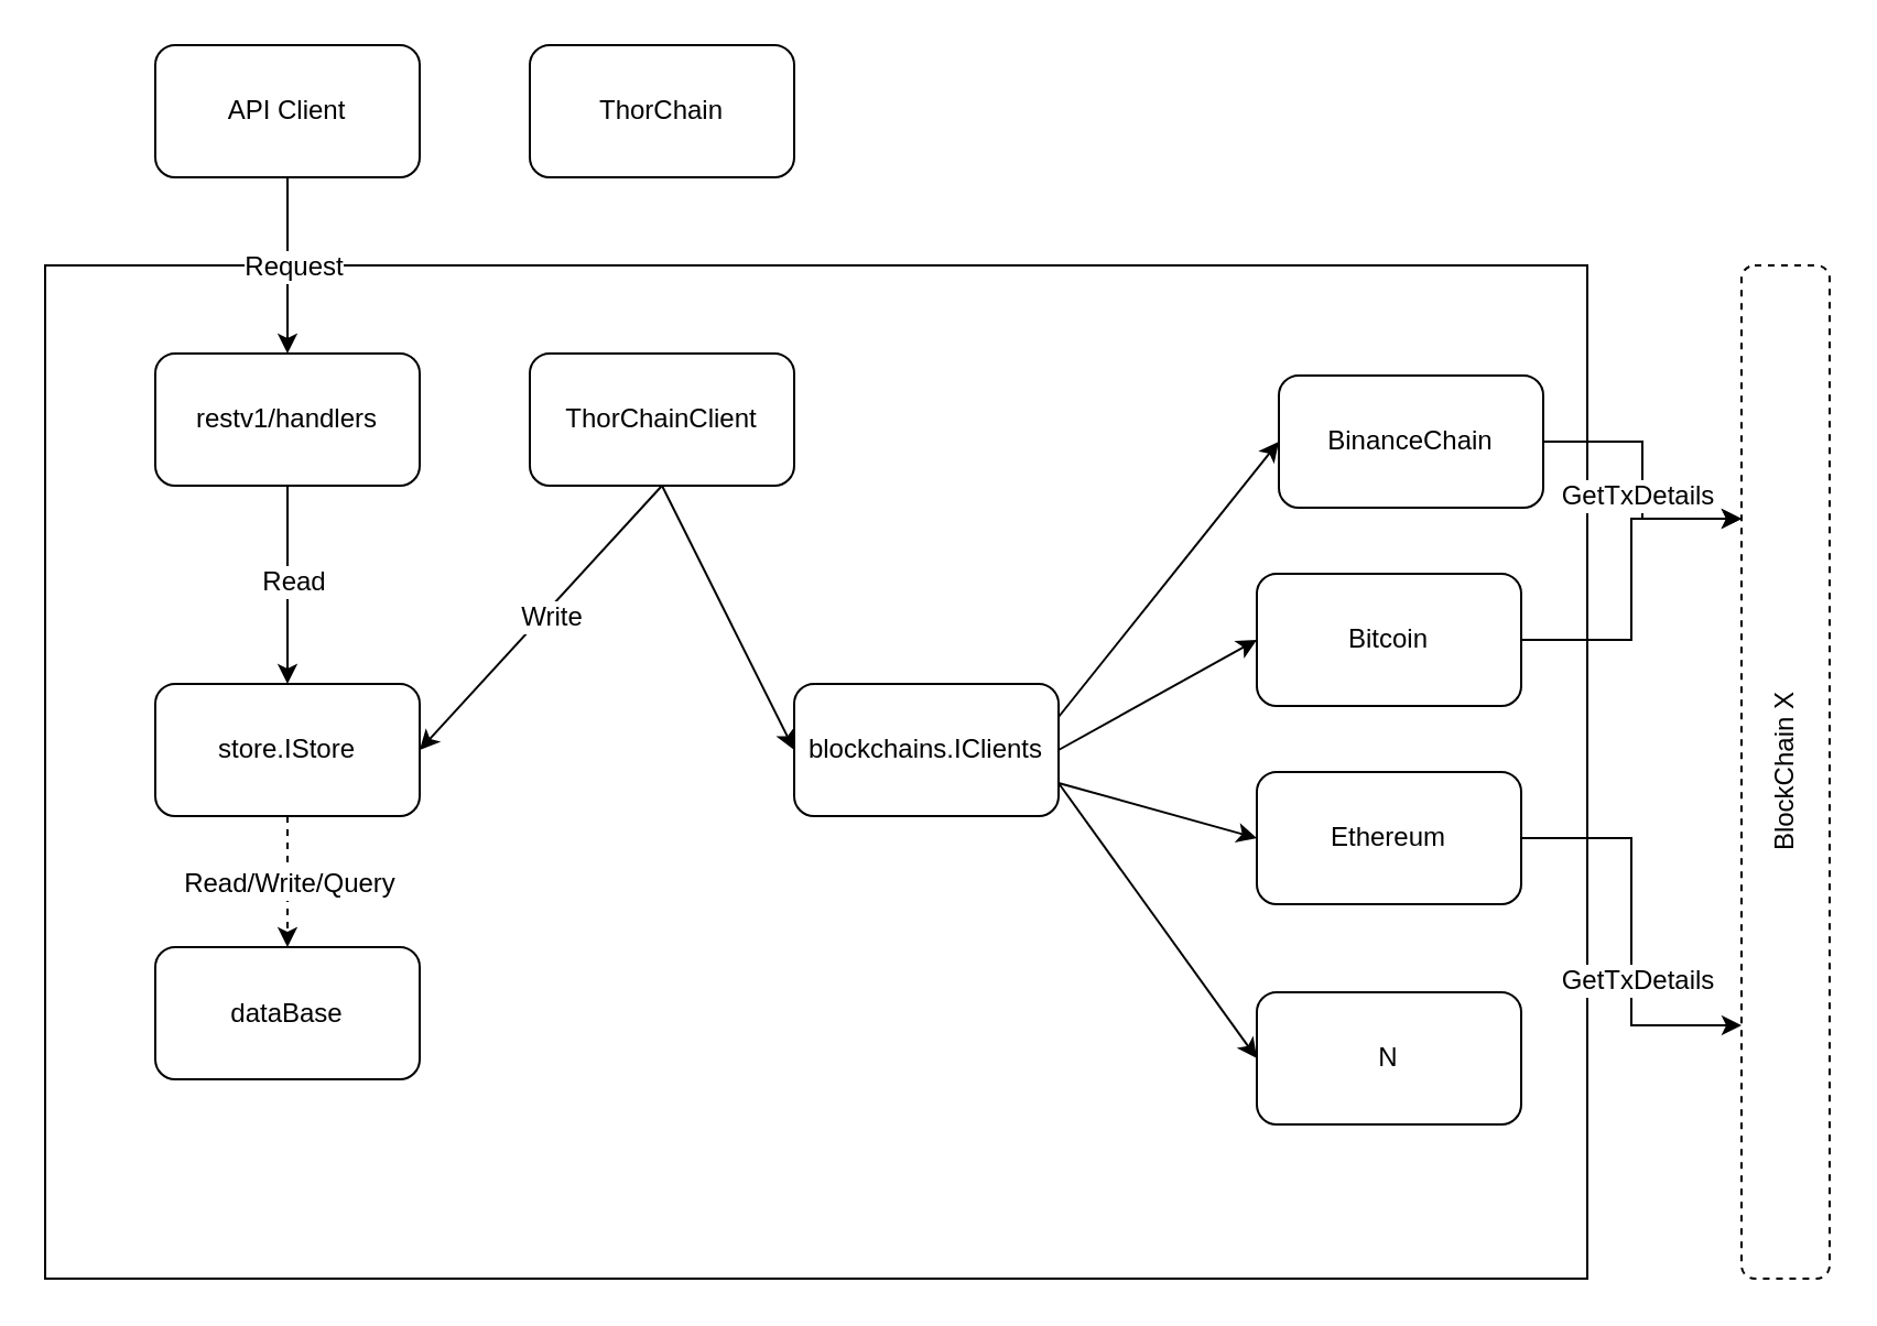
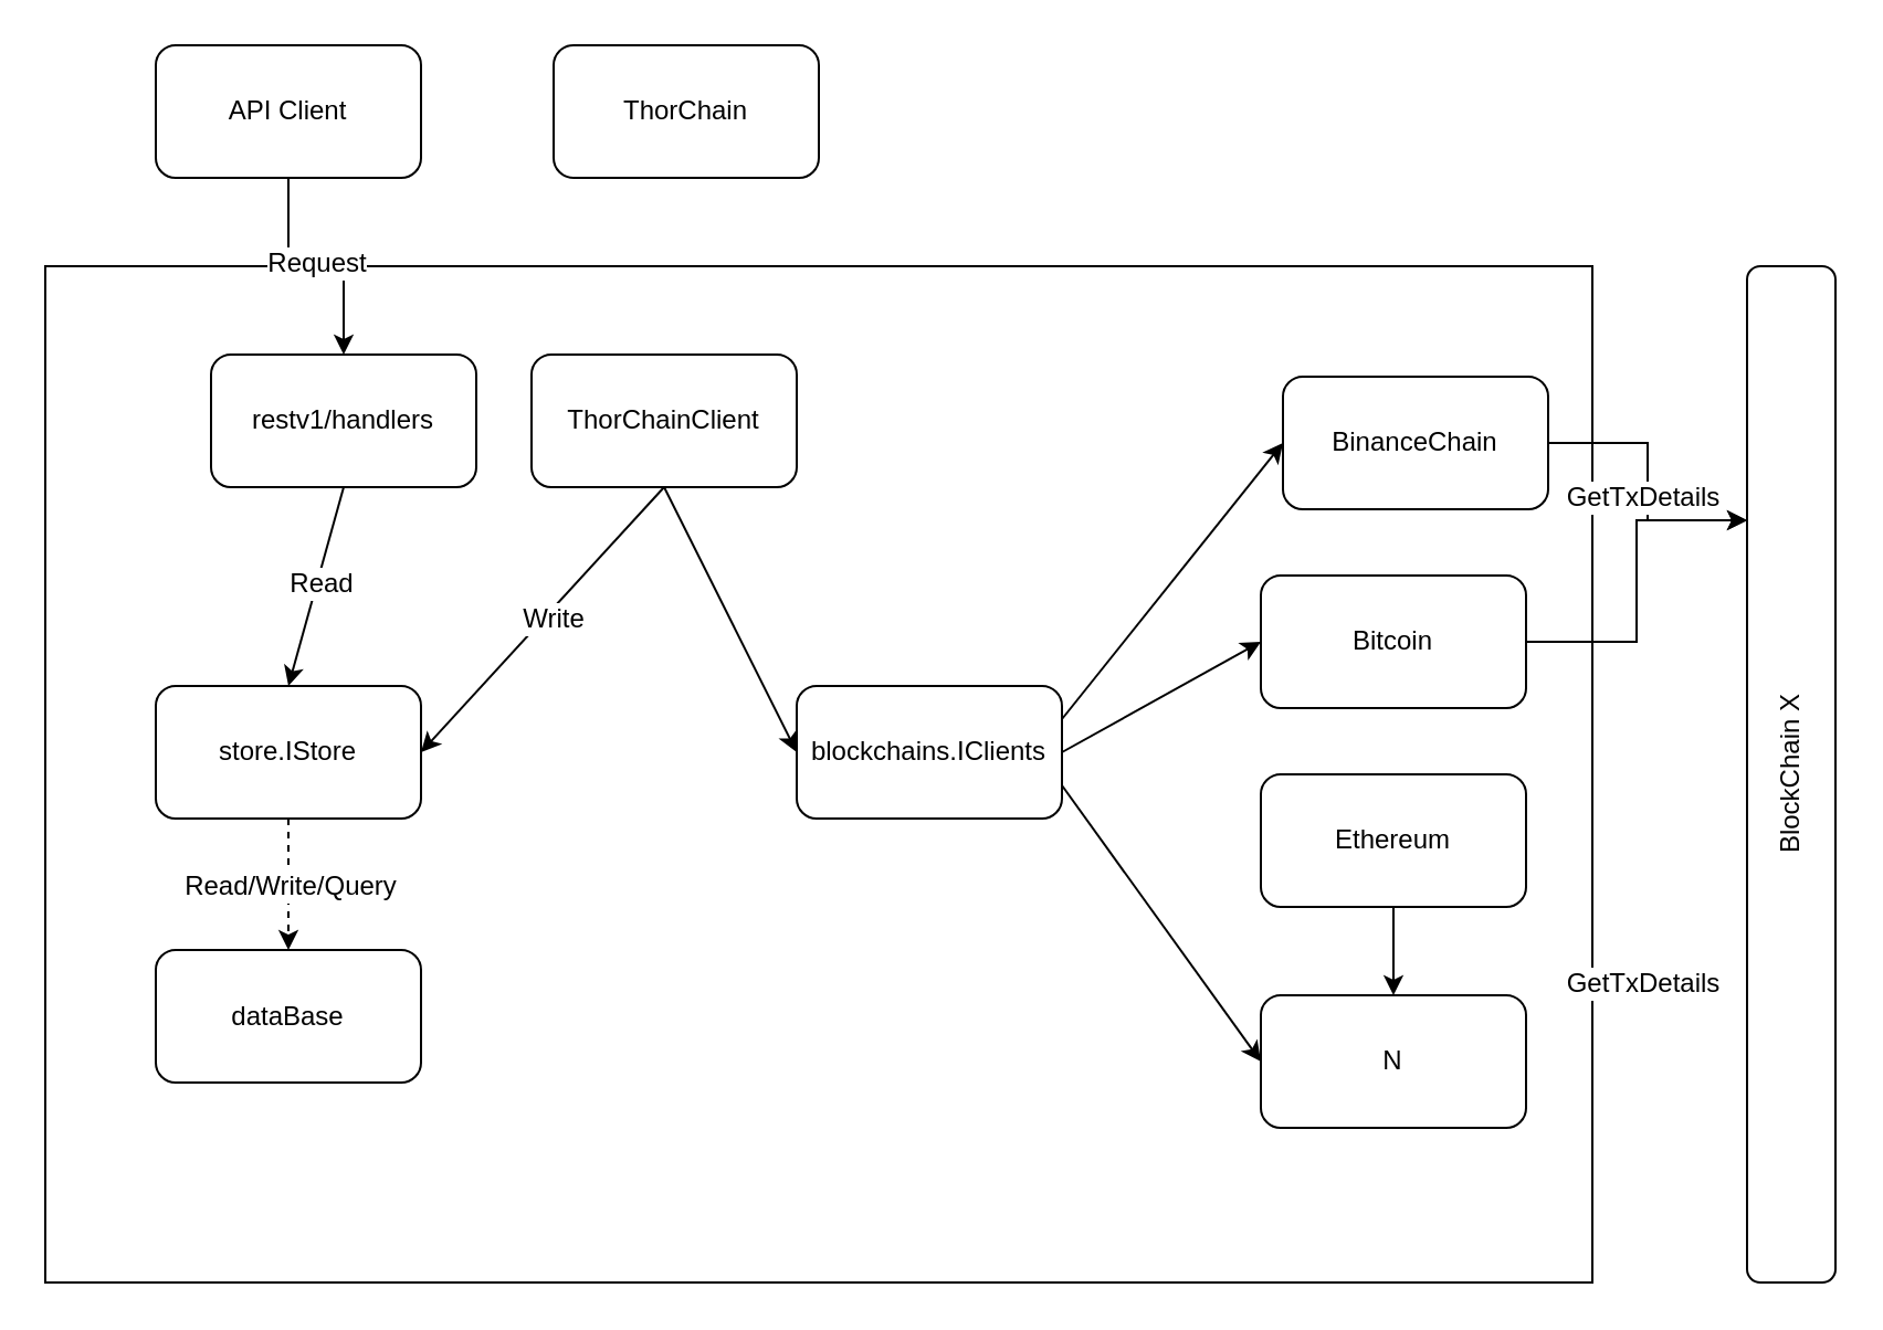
  <mxCell id="0" />
  <mxCell id="1" parent="0" />
  <mxCell id="2" value="" style="rounded=0;whiteSpace=wrap;html=1;" vertex="1" parent="1"><mxGeometry x="20" y="120" width="700" height="460" as="geometry" /></mxCell>
  <mxCell id="3" value="" style="edgeStyle=orthogonalEdgeStyle;rounded=0;orthogonalLoop=1;jettySize=auto;html=1;endArrow=none;endFill=0;startArrow=classic;startFill=1;" edge="1" parent="1" source="5" target="6"><mxGeometry relative="1" as="geometry" /></mxCell>
  <mxCell id="4" value="Request" style="text;html=1;resizable=0;points=[];align=center;verticalAlign=middle;labelBackgroundColor=#ffffff;" vertex="1" connectable="0" parent="3"><mxGeometry x="0.003" y="-2" relative="1" as="geometry"><mxPoint as="offset" /></mxGeometry></mxCell>
- <mxCell id="5" value="restv1/handlers" style="rounded=1;whiteSpace=wrap;html=1;" vertex="1" parent="1"><mxGeometry x="70" y="160" width="120" height="60" as="geometry" /></mxCell>
+ <mxCell id="5" value="restv1/handlers" style="rounded=1;whiteSpace=wrap;html=1;" vertex="1" parent="1"><mxGeometry x="95" y="160" width="120" height="60" as="geometry" /></mxCell>
  <mxCell id="6" value="API Client" style="rounded=1;whiteSpace=wrap;html=1;" vertex="1" parent="1"><mxGeometry x="70" y="20" width="120" height="60" as="geometry" /></mxCell>
  <mxCell id="7" value="ThorChainClient" style="rounded=1;whiteSpace=wrap;html=1;" vertex="1" parent="1"><mxGeometry x="240" y="160" width="120" height="60" as="geometry" /></mxCell>
  <mxCell id="8" value="store.IStore" style="rounded=1;whiteSpace=wrap;html=1;" vertex="1" parent="1"><mxGeometry x="70" y="310" width="120" height="60" as="geometry" /></mxCell>
  <mxCell id="9" value="" style="endArrow=classic;html=1;exitX=0.5;exitY=1;exitDx=0;exitDy=0;entryX=0.5;entryY=0;entryDx=0;entryDy=0;" edge="1" parent="1" source="5" target="8"><mxGeometry width="50" height="50" relative="1" as="geometry"><mxPoint x="20" y="650" as="sourcePoint" /><mxPoint x="70" y="600" as="targetPoint" /></mxGeometry></mxCell>
  <mxCell id="10" value="Read" style="text;html=1;resizable=0;points=[];align=center;verticalAlign=middle;labelBackgroundColor=#ffffff;" vertex="1" connectable="0" parent="9"><mxGeometry x="-0.035" y="2" relative="1" as="geometry"><mxPoint as="offset" /></mxGeometry></mxCell>
  <mxCell id="11" value="" style="endArrow=classic;html=1;exitX=0.5;exitY=1;exitDx=0;exitDy=0;entryX=1;entryY=0.5;entryDx=0;entryDy=0;" edge="1" parent="1" source="7" target="8"><mxGeometry width="50" height="50" relative="1" as="geometry"><mxPoint x="20" y="650" as="sourcePoint" /><mxPoint x="70" y="600" as="targetPoint" /></mxGeometry></mxCell>
  <mxCell id="12" value="Write" style="text;html=1;resizable=0;points=[];align=center;verticalAlign=middle;labelBackgroundColor=#ffffff;" vertex="1" connectable="0" parent="11"><mxGeometry x="-0.037" y="3" relative="1" as="geometry"><mxPoint as="offset" /></mxGeometry></mxCell>
- <mxCell id="13" value="ThorChain" style="rounded=1;whiteSpace=wrap;html=1;" vertex="1" parent="1"><mxGeometry x="240" y="20" width="120" height="60" as="geometry" /></mxCell>
+ <mxCell id="13" value="ThorChain" style="rounded=1;whiteSpace=wrap;html=1;" vertex="1" parent="1"><mxGeometry x="250" y="20" width="120" height="60" as="geometry" /></mxCell>
  <mxCell id="14" value="blockchains.IClients" style="rounded=1;whiteSpace=wrap;html=1;" vertex="1" parent="1"><mxGeometry x="360" y="310" width="120" height="60" as="geometry" /></mxCell>
  <mxCell id="15" value="" style="edgeStyle=orthogonalEdgeStyle;rounded=0;orthogonalLoop=1;jettySize=auto;html=1;entryX=0;entryY=0.25;entryDx=0;entryDy=0;" edge="1" parent="1" source="16" target="30"><mxGeometry relative="1" as="geometry"><mxPoint x="770" y="190" as="targetPoint" /></mxGeometry></mxCell>
  <mxCell id="16" value="BinanceChain" style="rounded=1;whiteSpace=wrap;html=1;" vertex="1" parent="1"><mxGeometry x="580" y="170" width="120" height="60" as="geometry" /></mxCell>
  <mxCell id="17" value="" style="endArrow=classic;html=1;entryX=0;entryY=0.5;entryDx=0;entryDy=0;exitX=0.5;exitY=1;exitDx=0;exitDy=0;" edge="1" parent="1" source="7" target="14"><mxGeometry width="50" height="50" relative="1" as="geometry"><mxPoint x="290" y="375" as="sourcePoint" /><mxPoint x="340" y="325" as="targetPoint" /></mxGeometry></mxCell>
  <mxCell id="18" value="" style="endArrow=classic;html=1;entryX=0;entryY=0.5;entryDx=0;entryDy=0;exitX=1;exitY=0.25;exitDx=0;exitDy=0;" edge="1" parent="1" source="14" target="16"><mxGeometry width="50" height="50" relative="1" as="geometry"><mxPoint x="480" y="290" as="sourcePoint" /><mxPoint x="530" y="240" as="targetPoint" /></mxGeometry></mxCell>
  <mxCell id="19" value="" style="edgeStyle=orthogonalEdgeStyle;rounded=0;orthogonalLoop=1;jettySize=auto;html=1;entryX=0;entryY=0.25;entryDx=0;entryDy=0;" edge="1" parent="1" source="20" target="30"><mxGeometry relative="1" as="geometry"><mxPoint x="770" y="290" as="targetPoint" /></mxGeometry></mxCell>
  <mxCell id="20" value="Bitcoin" style="rounded=1;whiteSpace=wrap;html=1;" vertex="1" parent="1"><mxGeometry x="570" y="260" width="120" height="60" as="geometry" /></mxCell>
- <mxCell id="21" value="" style="edgeStyle=orthogonalEdgeStyle;rounded=0;orthogonalLoop=1;jettySize=auto;html=1;entryX=0;entryY=0.75;entryDx=0;entryDy=0;" edge="1" parent="1" source="22" target="30"><mxGeometry relative="1" as="geometry"><mxPoint x="770" y="390" as="targetPoint" /></mxGeometry></mxCell>
+ <mxCell id="21" value="" style="edgeStyle=orthogonalEdgeStyle;rounded=0;orthogonalLoop=1;jettySize=auto;html=1;" edge="1" parent="1" source="22" target="31"><mxGeometry relative="1" as="geometry"><mxPoint x="770" y="390" as="targetPoint" /></mxGeometry></mxCell>
  <mxCell id="22" value="&lt;span&gt;Ethereum&lt;/span&gt;" style="rounded=1;whiteSpace=wrap;html=1;" vertex="1" parent="1"><mxGeometry x="570" y="350" width="120" height="60" as="geometry" /></mxCell>
  <mxCell id="23" value="" style="endArrow=classic;html=1;entryX=0;entryY=0.5;entryDx=0;entryDy=0;exitX=1;exitY=0.5;exitDx=0;exitDy=0;" edge="1" parent="1" source="14" target="20"><mxGeometry width="50" height="50" relative="1" as="geometry"><mxPoint x="20" y="650" as="sourcePoint" /><mxPoint x="70" y="600" as="targetPoint" /></mxGeometry></mxCell>
- <mxCell id="24" value="" style="endArrow=classic;html=1;entryX=0;entryY=0.5;entryDx=0;entryDy=0;exitX=1;exitY=0.75;exitDx=0;exitDy=0;" edge="1" parent="1" source="14" target="22"><mxGeometry width="50" height="50" relative="1" as="geometry"><mxPoint x="20" y="650" as="sourcePoint" /><mxPoint x="70" y="600" as="targetPoint" /></mxGeometry></mxCell>
  <mxCell id="25" value="dataBase" style="rounded=1;whiteSpace=wrap;html=1;" vertex="1" parent="1"><mxGeometry x="70" y="429.5" width="120" height="60" as="geometry" /></mxCell>
  <mxCell id="26" value="" style="endArrow=classic;html=1;exitX=0.5;exitY=1;exitDx=0;exitDy=0;entryX=0.5;entryY=0;entryDx=0;entryDy=0;dashed=1;" edge="1" parent="1" source="8" target="25"><mxGeometry width="50" height="50" relative="1" as="geometry"><mxPoint x="20" y="650" as="sourcePoint" /><mxPoint x="70" y="600" as="targetPoint" /></mxGeometry></mxCell>
  <mxCell id="27" value="Read/Write/Query" style="text;html=1;resizable=0;points=[];align=center;verticalAlign=middle;labelBackgroundColor=#ffffff;" vertex="1" connectable="0" parent="26"><mxGeometry x="0.004" relative="1" as="geometry"><mxPoint as="offset" /></mxGeometry></mxCell>
  <mxCell id="28" value="GetTxDetails" style="text;html=1;resizable=0;points=[];align=center;verticalAlign=middle;labelBackgroundColor=#ffffff;" vertex="1" connectable="0" parent="1"><mxGeometry x="740.176" y="230" as="geometry"><mxPoint x="2" y="-6" as="offset" /></mxGeometry></mxCell>
  <mxCell id="29" value="GetTxDetails" style="text;html=1;resizable=0;points=[];align=center;verticalAlign=middle;labelBackgroundColor=#ffffff;" vertex="1" connectable="0" parent="1"><mxGeometry x="740.176" y="450" as="geometry"><mxPoint x="2" y="-6" as="offset" /></mxGeometry></mxCell>
- <mxCell id="30" value="BlockChain X" style="rounded=1;whiteSpace=wrap;html=1;verticalAlign=middle;align=center;horizontal=0;dashed=1;" vertex="1" parent="1"><mxGeometry x="790" y="120" width="40" height="460" as="geometry" /></mxCell>
+ <mxCell id="30" value="BlockChain X" style="rounded=1;whiteSpace=wrap;html=1;verticalAlign=middle;align=center;horizontal=0;" vertex="1" parent="1"><mxGeometry x="790" y="120" width="40" height="460" as="geometry" /></mxCell>
  <mxCell id="31" value="N" style="rounded=1;whiteSpace=wrap;html=1;align=center;" vertex="1" parent="1"><mxGeometry x="570" y="450" width="120" height="60" as="geometry" /></mxCell>
  <mxCell id="32" value="" style="endArrow=classic;html=1;exitX=1;exitY=0.75;exitDx=0;exitDy=0;entryX=0;entryY=0.5;entryDx=0;entryDy=0;" edge="1" parent="1" source="14" target="31"><mxGeometry width="50" height="50" relative="1" as="geometry"><mxPoint x="20" y="650" as="sourcePoint" /><mxPoint x="70" y="600" as="targetPoint" /></mxGeometry></mxCell>
